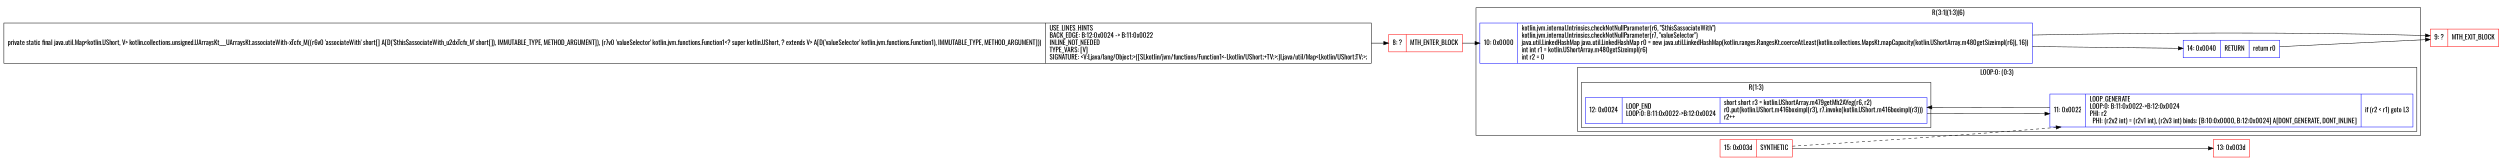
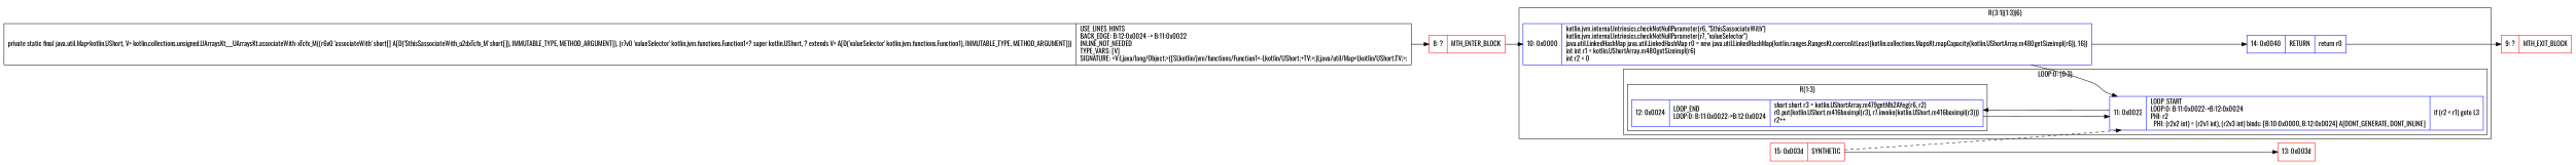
  digraph {
    fontname=Oswald
    rankdir=LR
    node [color=blue fontname=Oswald shape=record]
    edge [fontname=Oswald]
    n1 [label="{12\:\ 0x0024|LOOP_END\lLOOP:0: B:11:0x0022\-\>B:12:0x0024\l|short short r3 = kotlin.UShortArray.m479getMh2AYeg(r6, r2)\lr0.put(kotlin.UShort.m416boximpl(r3), r7.invoke(kotlin.UShort.m416boximpl(r3)))\lr2++\l}"]
-   n2 [label="{11\:\ 0x0022|LOOP_GENERATE\lLOOP:0: B:11:0x0022\-\>B:12:0x0024\lPHI: r2 \l  PHI: (r2v2 int) = (r2v1 int), (r2v3 int) binds: [B:10:0x0000, B:12:0x0024] A[DONT_GENERATE, DONT_INLINE]\l|if (r2 \< r1) goto L3\l}"]
+   n2 [label="{11\:\ 0x0022|LOOP_START\lLOOP:0: B:11:0x0022\-\>B:12:0x0024\lPHI: r2 \l  PHI: (r2v2 int) = (r2v1 int), (r2v3 int) binds: [B:10:0x0000, B:12:0x0024] A[DONT_GENERATE, DONT_INLINE]\l|if (r2 \< r1) goto L3\l}"]
    n3 [label="{10\:\ 0x0000|kotlin.jvm.internal.Intrinsics.checkNotNullParameter(r6, \"$this$associateWith\")\lkotlin.jvm.internal.Intrinsics.checkNotNullParameter(r7, \"valueSelector\")\ljava.util.LinkedHashMap java.util.LinkedHashMap r0 = new java.util.LinkedHashMap(kotlin.ranges.RangesKt.coerceAtLeast(kotlin.collections.MapsKt.mapCapacity(kotlin.UShortArray.m480getSizeimpl(r6)), 16))\lint int r1 = kotlin.UShortArray.m480getSizeimpl(r6)\lint r2 = 0\l}"]
    n4 [label="{14\:\ 0x0040|RETURN\l|return r0\l}"]
    n5 [color=red label="{9\:\ ?|MTH_EXIT_BLOCK\l}"]
    n6 [color=red label="{15\:\ 0x003d|SYNTHETIC\l}"]
    n7 [color=red label="{13\:\ 0x003d}"]
    n8 [color=red label="{8\:\ ?|MTH_ENTER_BLOCK\l}"]
    n9 [label="{private static final java.util.Map\<kotlin.UShort, V\> kotlin.collections.unsigned.UArraysKt___UArraysKt.associateWith\-xTcfx_M((r6v0 'associateWith' short[] A[D('$this$associateWith_u2dxTcfx_M' short[]), IMMUTABLE_TYPE, METHOD_ARGUMENT]), (r7v0 'valueSelector' kotlin.jvm.functions.Function1\<? super kotlin.UShort, ? extends V\> A[D('valueSelector' kotlin.jvm.functions.Function1), IMMUTABLE_TYPE, METHOD_ARGUMENT]))  | USE_LINES_HINTS\lBACK_EDGE: B:12:0x0024 \-\> B:11:0x0022\lINLINE_NOT_NEEDED\lTYPE_VARS: [V]\lSIGNATURE: \<V:Ljava\/lang\/Object;\>([SLkotlin\/jvm\/functions\/Function1\<\-Lkotlin\/UShort;+TV;\>;)Ljava\/util\/Map\<Lkotlin\/UShort;TV;\>;\l}" color=""]
    subgraph cluster_1 {
      label="R(3:1|(1:3)|6)"
      n3
      n4
      subgraph cluster_2 {
        label="LOOP:0: (0:3)"
        n2
        subgraph cluster_3 {
          label="R(1:3)"
          n1
        }
      }
    }
    n1 -> n2
    n2 -> n1
-   n3 -> n5
+   n3 -> n2
    n3 -> n4
    n4 -> n5
    n6 -> n2 [style=dashed]
    n6 -> n7
    n8 -> n3
    n9 -> n8
  }
